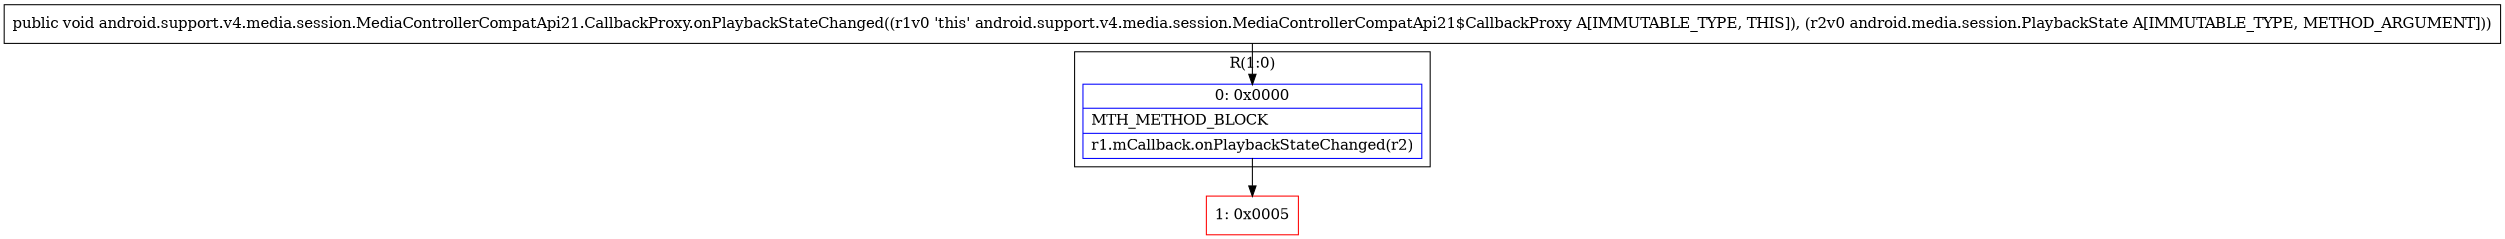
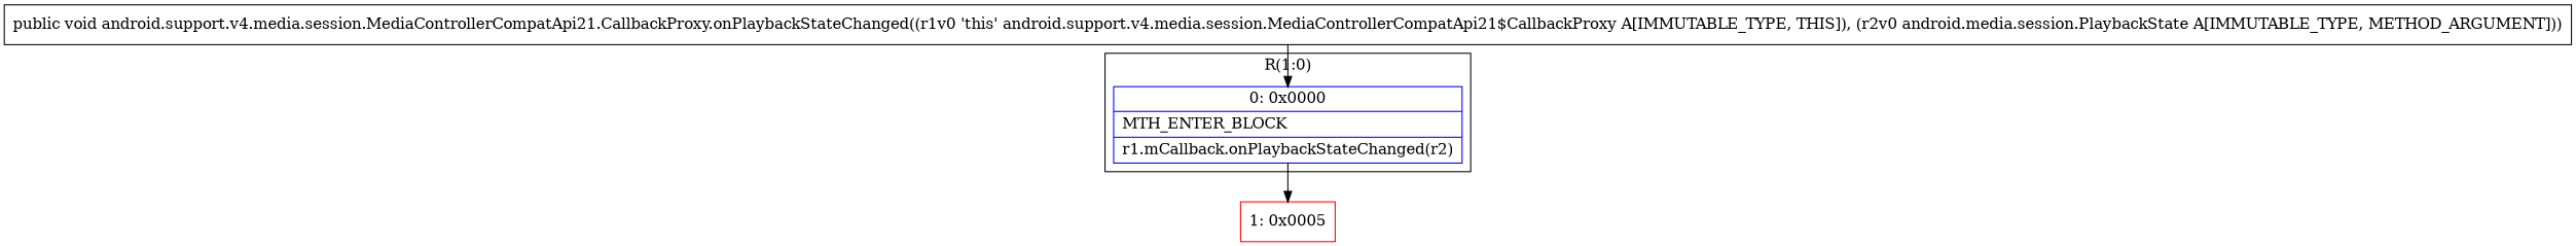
  digraph {
    node [shape=record]
-   n1 [color=blue label="{0\:\ 0x0000|MTH_METHOD_BLOCK\l|r1.mCallback.onPlaybackStateChanged(r2)\l}"]
+   n1 [color=blue label="{0\:\ 0x0000|MTH_ENTER_BLOCK\l|r1.mCallback.onPlaybackStateChanged(r2)\l}"]
    n2 [color=red label="{1\:\ 0x0005}"]
    n3 [label="{public void android.support.v4.media.session.MediaControllerCompatApi21.CallbackProxy.onPlaybackStateChanged((r1v0 'this' android.support.v4.media.session.MediaControllerCompatApi21$CallbackProxy A[IMMUTABLE_TYPE, THIS]), (r2v0 android.media.session.PlaybackState A[IMMUTABLE_TYPE, METHOD_ARGUMENT])) }"]
    subgraph cluster_1 {
      label="R(1:0)"
      n1
    }
    n1 -> n2
    n3 -> n1
  }
